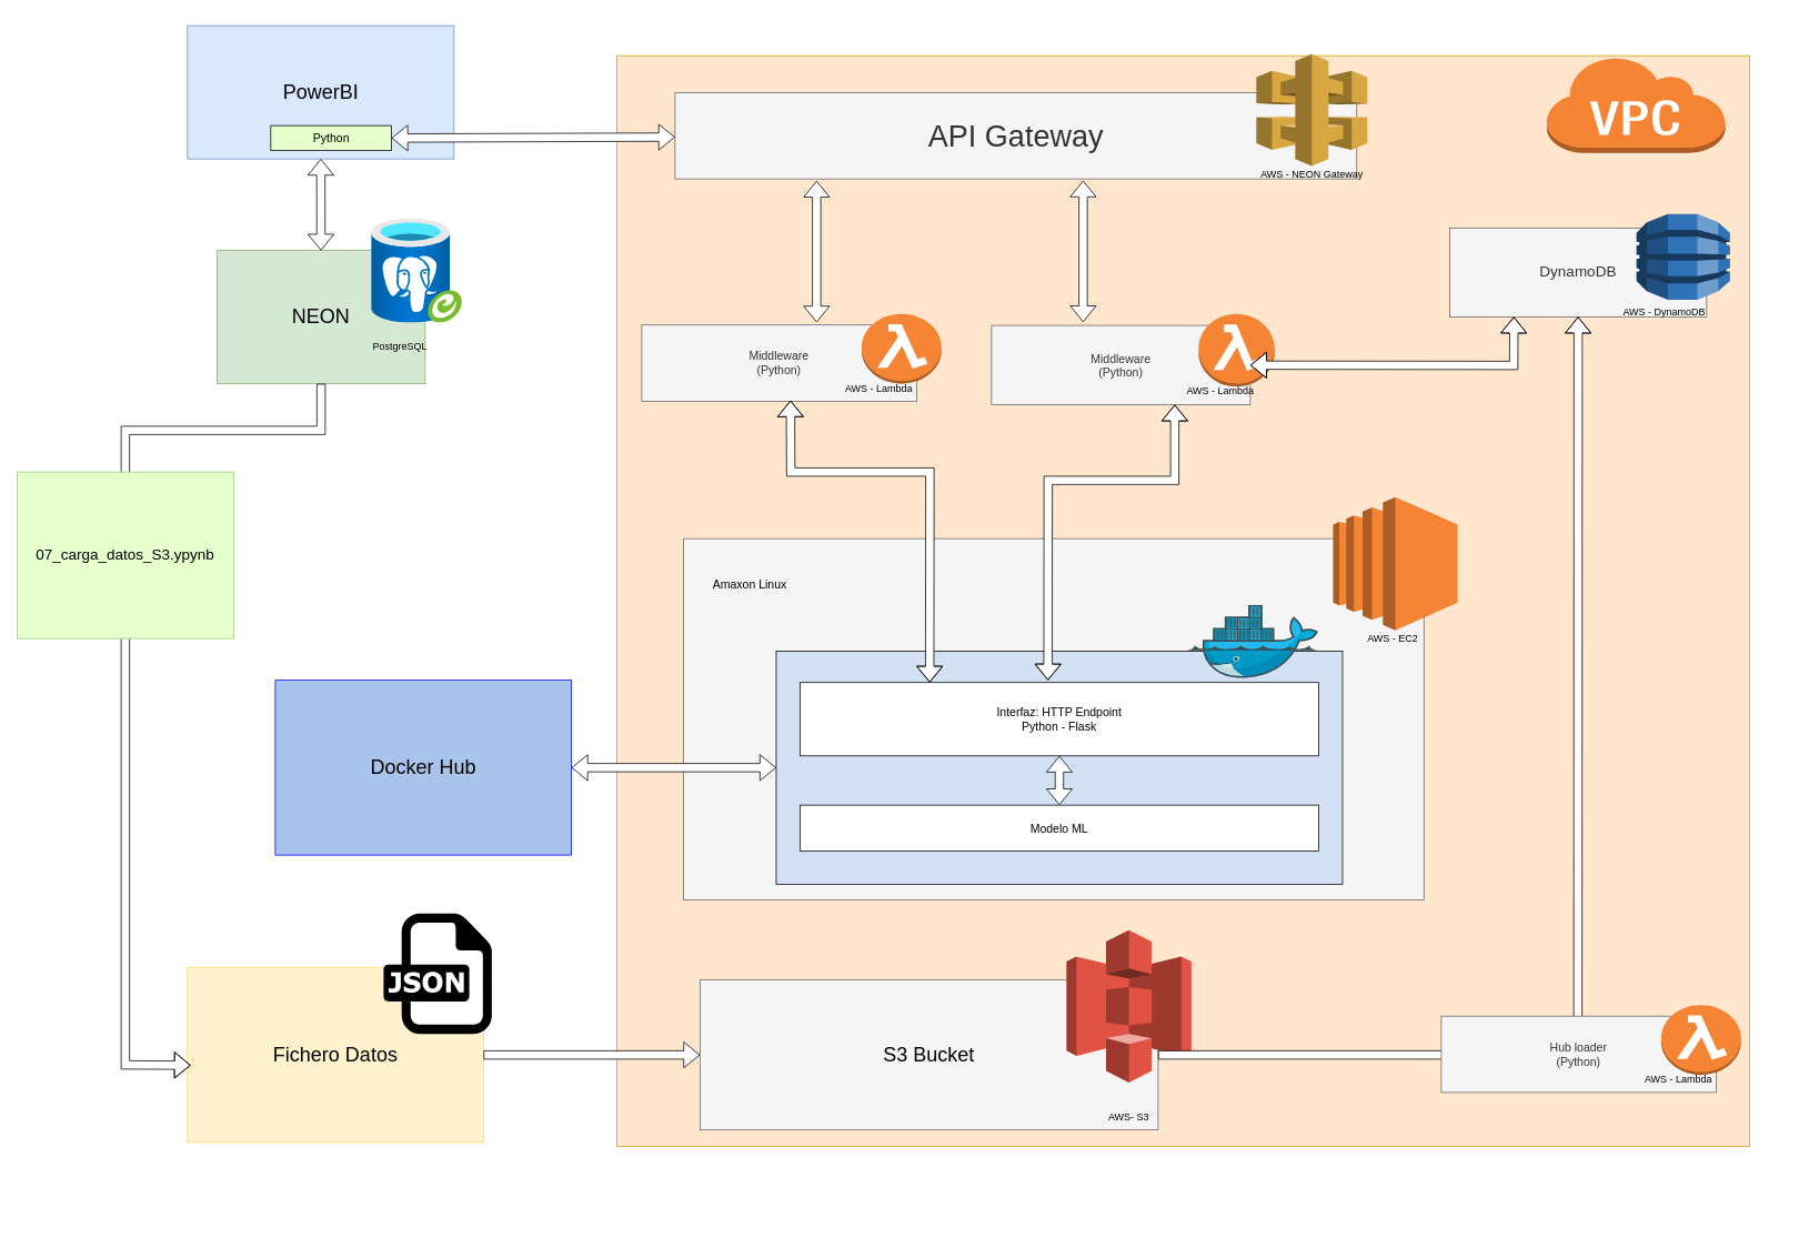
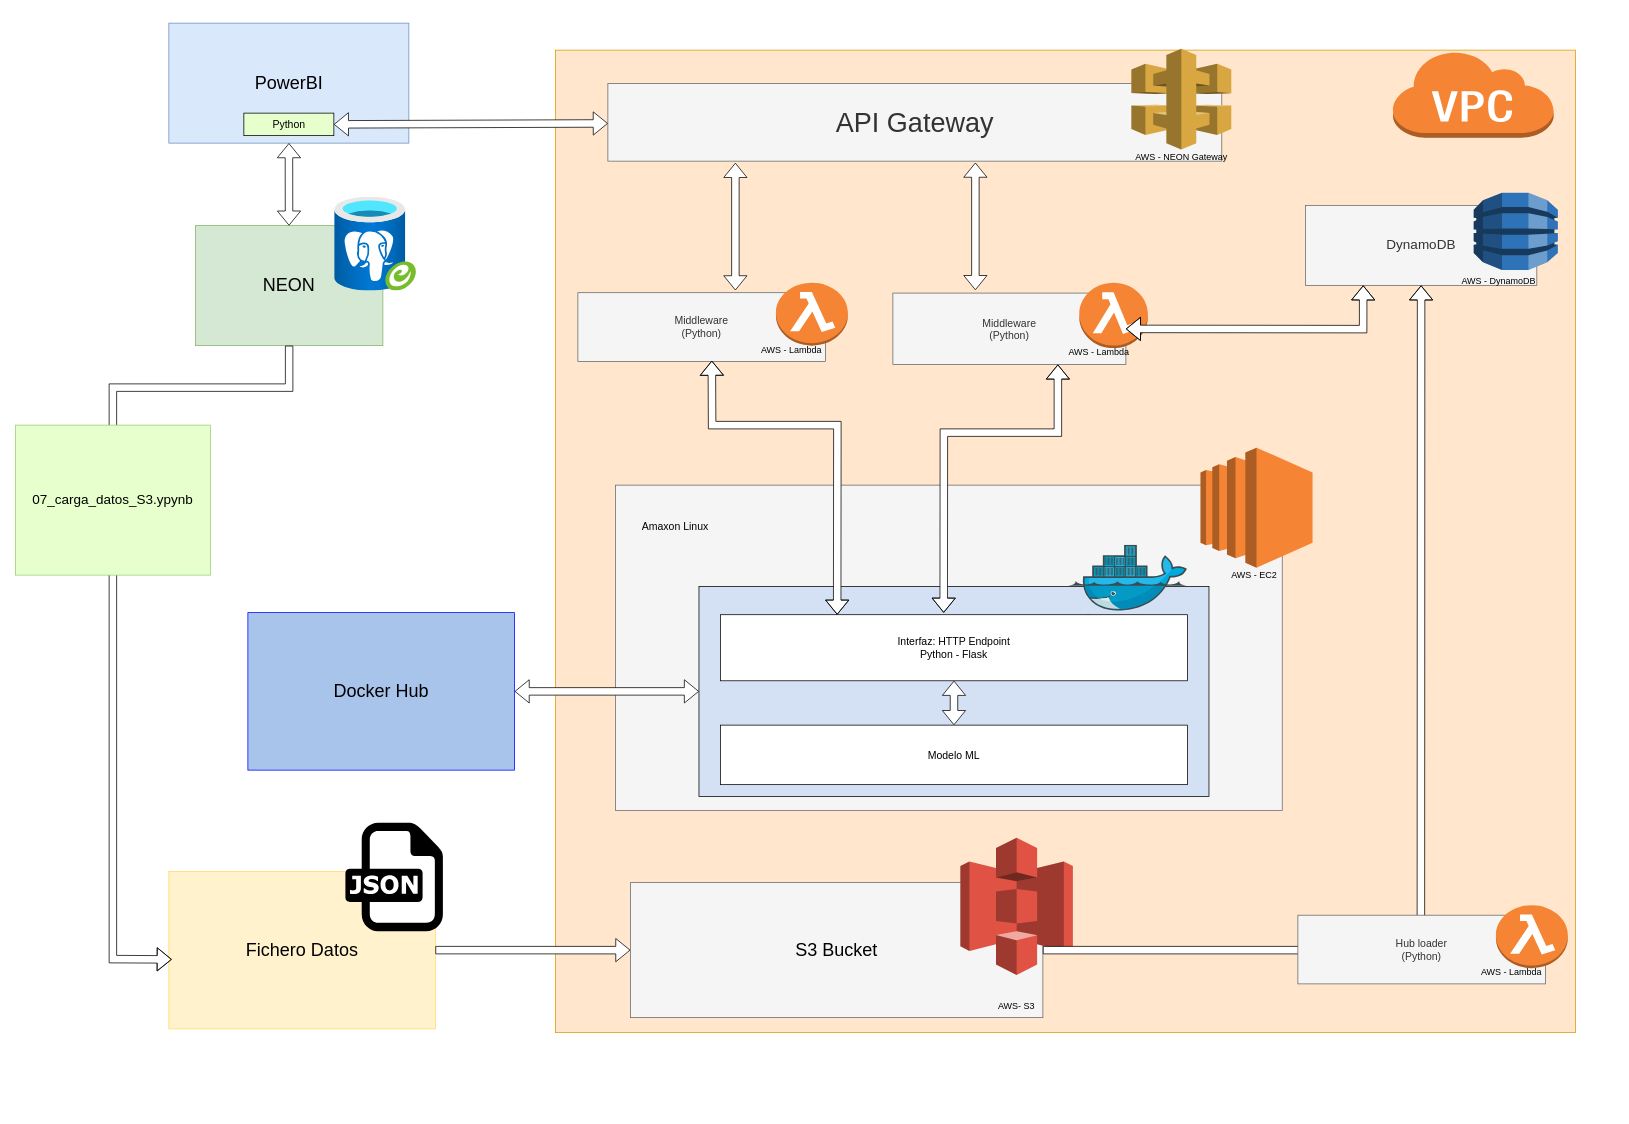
  <mxCell id="0" />
  <mxCell id="1" parent="0" />
  <mxCell id="2" value="&lt;font style=&quot;font-size: 24px;&quot;&gt;Fichero Datos&lt;/font&gt;" style="rounded=0;whiteSpace=wrap;html=1;fillColor=#FFF2CC;strokeColor=#FFD966;" vertex="1" parent="1"><mxGeometry x="224.64" y="1161" width="355.36" height="210" as="geometry" /></mxCell>
  <mxCell id="3" value="" style="group" vertex="1" connectable="0" parent="1"><mxGeometry x="920" y="66" width="1230" height="1410" as="geometry" /></mxCell>
  <mxCell id="4" value="" style="group" vertex="1" connectable="0" parent="3"><mxGeometry x="-200" width="1380" height="1410" as="geometry" /></mxCell>
  <mxCell id="5" value="" style="rounded=0;whiteSpace=wrap;html=1;fillColor=#ffe6cc;strokeColor=#d79b00;" vertex="1" parent="4"><mxGeometry x="20" width="1360" height="1310" as="geometry" /></mxCell>
  <mxCell id="6" value="" style="outlineConnect=0;dashed=0;verticalLabelPosition=bottom;verticalAlign=top;align=center;html=1;shape=mxgraph.aws3.virtual_private_cloud;fillColor=#F58534;gradientColor=none;" vertex="1" parent="4"><mxGeometry x="1134.986" width="216.048" height="116.667" as="geometry" /></mxCell>
  <mxCell id="7" value="" style="group" vertex="1" connectable="0" parent="4"><mxGeometry x="1020.004" y="190.001" width="350" height="124.77" as="geometry" /></mxCell>
  <mxCell id="8" value="&lt;font style=&quot;font-size: 18px;&quot;&gt;DynamoDB&lt;/font&gt;" style="rounded=0;whiteSpace=wrap;html=1;fillColor=#f5f5f5;strokeColor=#666666;fontColor=#333333;" vertex="1" parent="7"><mxGeometry y="16.978" width="308.611" height="106.667" as="geometry" /></mxCell>
  <mxCell id="9" value="" style="outlineConnect=0;dashed=0;verticalLabelPosition=bottom;verticalAlign=top;align=center;html=1;shape=mxgraph.aws3.dynamo_db;fillColor=#2E73B8;gradientColor=none;" vertex="1" parent="7"><mxGeometry x="224.444" width="112.222" height="103.175" as="geometry" /></mxCell>
  <mxCell id="10" value="AWS - DynamoDB" style="text;html=1;align=center;verticalAlign=middle;whiteSpace=wrap;rounded=0;" vertex="1" parent="7"><mxGeometry x="185.64" y="103.17" width="144.36" height="30" as="geometry" /></mxCell>
  <mxCell id="11" value="" style="rounded=0;whiteSpace=wrap;html=1;fillColor=#f5f5f5;strokeColor=#666666;fontColor=#333333;" vertex="1" parent="4"><mxGeometry x="100" y="580" width="889.17" height="433.65" as="geometry" /></mxCell>
  <mxCell id="12" value="" style="outlineConnect=0;dashed=0;verticalLabelPosition=bottom;verticalAlign=top;align=center;html=1;shape=mxgraph.aws3.ec2;fillColor=#F58534;gradientColor=none;" vertex="1" parent="4"><mxGeometry x="880.172" y="529.996" width="149.396" height="160" as="geometry" /></mxCell>
  <mxCell id="13" value="" style="edgeStyle=orthogonalEdgeStyle;rounded=0;orthogonalLoop=1;jettySize=auto;html=1;" edge="1" parent="4" source="35" target="21"><mxGeometry relative="1" as="geometry"><Array as="points"><mxPoint x="400" y="870" /><mxPoint x="400" y="870" /></Array></mxGeometry></mxCell>
  <mxCell id="14" value="" style="edgeStyle=orthogonalEdgeStyle;rounded=0;orthogonalLoop=1;jettySize=auto;html=1;" edge="1" parent="4" source="21" target="35"><mxGeometry relative="1" as="geometry"><Array as="points"><mxPoint x="708.614" y="865.075" /><mxPoint x="708.614" y="865.075" /></Array></mxGeometry></mxCell>
  <mxCell id="15" value="AWS - EC2" style="text;html=1;align=center;verticalAlign=middle;whiteSpace=wrap;rounded=0;" vertex="1" parent="4"><mxGeometry x="907" y="685" width="90" height="30" as="geometry" /></mxCell>
  <mxCell id="16" value="" style="group" vertex="1" connectable="0" parent="4"><mxGeometry x="90" y="28.02" width="818.54" height="134.6" as="geometry" /></mxCell>
  <mxCell id="17" value="&lt;font style=&quot;font-size: 36px;&quot;&gt;API Gateway&lt;/font&gt;" style="rounded=0;whiteSpace=wrap;html=1;fillColor=#f5f5f5;strokeColor=#666666;fontColor=#333333;" vertex="1" parent="16"><mxGeometry y="16.64" width="818.54" height="103.36" as="geometry" /></mxCell>
  <mxCell id="18" value="" style="outlineConnect=0;dashed=0;verticalLabelPosition=bottom;verticalAlign=top;align=center;html=1;shape=mxgraph.aws3.api_gateway;fillColor=#D9A741;gradientColor=none;" vertex="1" parent="16"><mxGeometry x="698.0" y="-30" width="133.23" height="134.6" as="geometry" /></mxCell>
  <mxCell id="19" value="AWS - NEON Gateway" style="text;html=1;align=center;verticalAlign=middle;whiteSpace=wrap;rounded=0;" vertex="1" parent="16"><mxGeometry x="690.61" y="100" width="148" height="30" as="geometry" /></mxCell>
  <mxCell id="20" value="" style="rounded=0;whiteSpace=wrap;html=1;fillColor=#D4E1F5;" vertex="1" parent="4"><mxGeometry x="211.46" y="715" width="680" height="280" as="geometry" /></mxCell>
- <mxCell id="21" value="&lt;font style=&quot;font-size: 14px;&quot;&gt;Modelo ML&lt;/font&gt;" style="rounded=0;whiteSpace=wrap;html=1;" vertex="1" parent="4"><mxGeometry x="240" y="900" width="622.92" height="55" as="geometry" /></mxCell>
+ <mxCell id="21" value="&lt;font style=&quot;font-size: 14px;&quot;&gt;Modelo ML&lt;/font&gt;" style="rounded=0;whiteSpace=wrap;html=1;" vertex="1" parent="4"><mxGeometry x="240" y="900" width="622.92" height="79.36" as="geometry" /></mxCell>
  <mxCell id="22" value="" style="group" vertex="1" connectable="0" parent="4"><mxGeometry x="470" y="310" width="350" height="109.16" as="geometry" /></mxCell>
  <mxCell id="23" value="&lt;font style=&quot;font-size: 14px;&quot;&gt;Middleware&lt;br&gt;(Python)&lt;/font&gt;" style="rounded=0;whiteSpace=wrap;html=1;fillColor=#f5f5f5;fontColor=#333333;strokeColor=#666666;" vertex="1" parent="22"><mxGeometry y="13.948" width="310.676" height="95.209" as="geometry" /></mxCell>
  <mxCell id="24" value="" style="outlineConnect=0;dashed=0;verticalLabelPosition=bottom;verticalAlign=top;align=center;html=1;shape=mxgraph.aws3.lambda_function;fillColor=#F58534;gradientColor=none;" vertex="1" parent="22"><mxGeometry x="248.54" width="91.46" height="87.33" as="geometry" /></mxCell>
  <mxCell id="25" value="AWS - Lambda" style="text;html=1;align=center;verticalAlign=middle;whiteSpace=wrap;rounded=0;" vertex="1" parent="22"><mxGeometry x="220" y="76.13" width="110" height="33.02" as="geometry" /></mxCell>
  <mxCell id="26" value="" style="group" vertex="1" connectable="0" parent="4"><mxGeometry x="50" y="310.01" width="360" height="105" as="geometry" /></mxCell>
  <mxCell id="27" value="&lt;font style=&quot;font-size: 14px;&quot;&gt;Middleware&lt;br&gt;(Python)&lt;/font&gt;" style="rounded=0;whiteSpace=wrap;html=1;fillColor=#f5f5f5;fontColor=#333333;strokeColor=#666666;" vertex="1" parent="26"><mxGeometry y="13.417" width="330.097" height="91.583" as="geometry" /></mxCell>
  <mxCell id="28" value="" style="outlineConnect=0;dashed=0;verticalLabelPosition=bottom;verticalAlign=top;align=center;html=1;shape=mxgraph.aws3.lambda_function;fillColor=#F58534;gradientColor=none;" vertex="1" parent="26"><mxGeometry x="264.08" width="95.92" height="84" as="geometry" /></mxCell>
  <mxCell id="29" value="AWS - Lambda" style="text;html=1;align=center;verticalAlign=middle;whiteSpace=wrap;rounded=0;" vertex="1" parent="26"><mxGeometry x="230" y="75.0" width="110" height="30" as="geometry" /></mxCell>
  <mxCell id="30" value="" style="shape=flexArrow;endArrow=classic;startArrow=classic;html=1;rounded=0;fillColor=#FFFFFF;strokeColor=#000000;" edge="1" parent="4"><mxGeometry width="100" height="100" relative="1" as="geometry"><mxPoint x="260" y="320.32" as="sourcePoint" /><mxPoint x="260" y="150.32" as="targetPoint" /></mxGeometry></mxCell>
  <mxCell id="31" value="" style="shape=flexArrow;endArrow=classic;startArrow=classic;html=1;rounded=0;fillColor=#FFFFFF;strokeColor=#000000;" edge="1" parent="4"><mxGeometry width="100" height="100" relative="1" as="geometry"><mxPoint x="580" y="320" as="sourcePoint" /><mxPoint x="580" y="150" as="targetPoint" /></mxGeometry></mxCell>
  <mxCell id="32" value="" style="shape=flexArrow;endArrow=classic;startArrow=classic;html=1;rounded=0;fillColor=#FFFFFF;strokeColor=#000000;entryX=0.25;entryY=1;entryDx=0;entryDy=0;" edge="1" parent="4" source="23" target="8"><mxGeometry width="100" height="100" relative="1" as="geometry"><mxPoint x="450" y="350" as="sourcePoint" /><mxPoint x="1174" y="310" as="targetPoint" /><Array as="points"><mxPoint x="1097" y="372" /></Array></mxGeometry></mxCell>
  <mxCell id="33" value="&lt;font style=&quot;font-size: 14px;&quot;&gt;Amaxon Linux&lt;/font&gt;" style="text;html=1;align=center;verticalAlign=middle;whiteSpace=wrap;rounded=0;" vertex="1" parent="4"><mxGeometry x="120" y="620" width="120" height="30" as="geometry" /></mxCell>
  <mxCell id="34" value="" style="image;sketch=0;aspect=fixed;html=1;points=[];align=center;fontSize=12;image=img/lib/mscae/Docker.svg;" vertex="1" parent="4"><mxGeometry x="704.37" y="660" width="158.55" height="130" as="geometry" /></mxCell>
  <mxCell id="35" value="&lt;font style=&quot;font-size: 14px;&quot;&gt;Interfaz: HTTP Endpoint&lt;br&gt;Python - Flask&lt;/font&gt;" style="rounded=0;whiteSpace=wrap;html=1;" vertex="1" parent="4"><mxGeometry x="240" y="752.78" width="622.92" height="88.09" as="geometry" /></mxCell>
  <mxCell id="36" value="" style="shape=flexArrow;endArrow=classic;startArrow=classic;html=1;rounded=0;entryX=0.541;entryY=0.99;entryDx=0;entryDy=0;exitX=0.25;exitY=0;exitDx=0;exitDy=0;entryPerimeter=0;fillColor=#FFFFFF;strokeColor=#000000;" edge="1" parent="4" source="35" target="27"><mxGeometry width="100" height="100" relative="1" as="geometry"><mxPoint x="180" y="550" as="sourcePoint" /><mxPoint x="280" y="450" as="targetPoint" /><Array as="points"><mxPoint x="396" y="500" /><mxPoint x="229" y="500" /></Array></mxGeometry></mxCell>
  <mxCell id="37" value="" style="shape=flexArrow;endArrow=classic;startArrow=classic;html=1;rounded=0;entryX=0.541;entryY=0.99;entryDx=0;entryDy=0;exitX=0.478;exitY=-0.03;exitDx=0;exitDy=0;entryPerimeter=0;exitPerimeter=0;fillColor=#FFFFFF;strokeColor=#000000;" edge="1" parent="4" source="35"><mxGeometry width="100" height="100" relative="1" as="geometry"><mxPoint x="857" y="758.16" as="sourcePoint" /><mxPoint x="690" y="419.16" as="targetPoint" /><Array as="points"><mxPoint x="538" y="510" /><mxPoint x="690" y="510" /></Array></mxGeometry></mxCell>
  <mxCell id="38" value="" style="shape=flexArrow;endArrow=classic;startArrow=classic;html=1;rounded=0;entryX=0.5;entryY=1;entryDx=0;entryDy=0;fillColor=#FFFFFF;strokeColor=#000000;" edge="1" parent="4" source="21" target="35"><mxGeometry width="100" height="100" relative="1" as="geometry"><mxPoint x="450" y="560" as="sourcePoint" /><mxPoint x="550" y="460" as="targetPoint" /></mxGeometry></mxCell>
  <mxCell id="39" value="&lt;font style=&quot;font-size: 24px;&quot;&gt;S3 Bucket&lt;/font&gt;" style="rounded=0;whiteSpace=wrap;html=1;fillColor=#F5F5F5;strokeColor=#666666;" vertex="1" parent="4"><mxGeometry x="120" y="1110" width="550" height="180" as="geometry" /></mxCell>
  <mxCell id="40" value="" style="outlineConnect=0;dashed=0;verticalLabelPosition=bottom;verticalAlign=top;align=center;html=1;shape=mxgraph.aws3.s3;fillColor=#E05243;gradientColor=none;" vertex="1" parent="4"><mxGeometry x="560" y="1050" width="150" height="183" as="geometry" /></mxCell>
  <mxCell id="41" value="AWS- S3" style="text;html=1;align=center;verticalAlign=middle;whiteSpace=wrap;rounded=0;" vertex="1" parent="4"><mxGeometry x="605" y="1260" width="60" height="30" as="geometry" /></mxCell>
  <mxCell id="42" value="" style="shape=flexArrow;endArrow=classic;html=1;rounded=0;entryX=0.5;entryY=1;entryDx=0;entryDy=0;fillColor=#FFFFFF;" edge="1" parent="4" source="39" target="8"><mxGeometry width="50" height="50" relative="1" as="geometry"><mxPoint x="670" y="1200" as="sourcePoint" /><mxPoint x="-170" y="1180" as="targetPoint" /><Array as="points"><mxPoint x="1174" y="1200" /></Array></mxGeometry></mxCell>
  <mxCell id="43" value="" style="group" connectable="0" vertex="1" parent="4"><mxGeometry x="1010" y="1140" width="360" height="105" as="geometry" /></mxCell>
  <mxCell id="44" value="&lt;span style=&quot;font-size: 14px;&quot;&gt;Hub loader&lt;br&gt;(Python)&lt;/span&gt;" style="rounded=0;whiteSpace=wrap;html=1;fillColor=#f5f5f5;fontColor=#333333;strokeColor=#666666;" vertex="1" parent="43"><mxGeometry y="13.417" width="330.097" height="91.583" as="geometry" /></mxCell>
  <mxCell id="45" value="" style="outlineConnect=0;dashed=0;verticalLabelPosition=bottom;verticalAlign=top;align=center;html=1;shape=mxgraph.aws3.lambda_function;fillColor=#F58534;gradientColor=none;" vertex="1" parent="43"><mxGeometry x="264.08" width="95.92" height="84" as="geometry" /></mxCell>
  <mxCell id="46" value="AWS - Lambda" style="text;html=1;align=center;verticalAlign=middle;whiteSpace=wrap;rounded=0;" vertex="1" parent="43"><mxGeometry x="230" y="75.0" width="110" height="30" as="geometry" /></mxCell>
  <mxCell id="47" value="" style="group" vertex="1" connectable="0" parent="1"><mxGeometry x="224.64" y="20" width="331" height="170" as="geometry" /></mxCell>
  <mxCell id="48" value="&lt;font style=&quot;font-size: 24px;&quot;&gt;PowerBI&lt;/font&gt;" style="rounded=0;whiteSpace=wrap;html=1;fillColor=#dae8fc;strokeColor=#6c8ebf;" vertex="1" parent="47"><mxGeometry y="10" width="320" height="160" as="geometry" /></mxCell>
  <mxCell id="49" value="" style="image;aspect=fixed;html=1;points=[];align=center;fontSize=12;image=img/lib/azure2/power_platform/PowerBI.svg;" vertex="1" parent="47"><mxGeometry x="250" width="81" height="108" as="geometry" /></mxCell>
- <mxCell id="50" value="&lt;font style=&quot;font-size: 14px;&quot;&gt;Python&lt;/font&gt;" style="rounded=0;whiteSpace=wrap;html=1;fillColor=#E6FFCC;" vertex="1" parent="47"><mxGeometry x="100" y="130" width="145" height="30" as="geometry" /></mxCell>
+ <mxCell id="50" value="&lt;font style=&quot;font-size: 14px;&quot;&gt;Python&lt;/font&gt;" style="rounded=0;whiteSpace=wrap;html=1;fillColor=#E6FFCC;" vertex="1" parent="47"><mxGeometry x="100" y="130" width="120" height="30" as="geometry" /></mxCell>
  <mxCell id="51" value="" style="group" vertex="1" connectable="0" parent="1"><mxGeometry x="260" y="280" width="295.29" height="180" as="geometry" /></mxCell>
  <mxCell id="52" value="&lt;font style=&quot;font-size: 24px;&quot;&gt;NEON&lt;/font&gt;" style="rounded=0;whiteSpace=wrap;html=1;fillColor=#d5e8d4;strokeColor=#82b366;" vertex="1" parent="51"><mxGeometry y="20" width="250" height="160" as="geometry" /></mxCell>
- <mxCell id="53" value="PostgreSQL" style="text;html=1;align=center;verticalAlign=middle;whiteSpace=wrap;rounded=0;" vertex="1" parent="51"><mxGeometry x="190" y="120" width="60" height="30" as="geometry" /></mxCell>
  <mxCell id="54" value="" style="image;aspect=fixed;html=1;points=[];align=center;fontSize=12;image=img/lib/azure2/databases/Azure_Database_PostgreSQL_Server_Group.svg;" vertex="1" parent="51"><mxGeometry x="185" y="-18" width="110.29" height="125" as="geometry" /></mxCell>
  <mxCell id="55" value="" style="shape=flexArrow;endArrow=classic;startArrow=classic;html=1;rounded=0;fillColor=#FFFFFF;" edge="1" parent="1" source="48" target="52"><mxGeometry width="100" height="100" relative="1" as="geometry"><mxPoint x="650" y="360" as="sourcePoint" /><mxPoint x="750" y="260" as="targetPoint" /></mxGeometry></mxCell>
  <mxCell id="56" value="&lt;font style=&quot;font-size: 24px;&quot;&gt;Docker Hub&lt;/font&gt;" style="rounded=0;whiteSpace=wrap;html=1;fillColor=#A9C4EB;strokeColor=#0000FF;" vertex="1" parent="1"><mxGeometry x="330" y="816" width="355.64" height="210" as="geometry" /></mxCell>
  <mxCell id="57" value="" style="shape=flexArrow;endArrow=classic;startArrow=classic;html=1;rounded=0;entryX=0;entryY=0.5;entryDx=0;entryDy=0;exitX=1;exitY=0.5;exitDx=0;exitDy=0;fillColor=#FFFFFF;" edge="1" parent="1" source="56" target="20"><mxGeometry width="100" height="100" relative="1" as="geometry"><mxPoint x="590" y="946" as="sourcePoint" /><mxPoint x="690" y="846" as="targetPoint" /></mxGeometry></mxCell>
  <mxCell id="58" value="" style="shape=image;html=1;verticalAlign=top;verticalLabelPosition=bottom;labelBackgroundColor=#ffffff;imageAspect=0;aspect=fixed;image=https://cdn1.iconfinder.com/data/icons/unicons-line-vol-3/24/docker-128.png" vertex="1" parent="1"><mxGeometry x="530" y="736" width="208" height="208" as="geometry" /></mxCell>
  <mxCell id="59" value="" style="shape=flexArrow;endArrow=classic;startArrow=classic;html=1;rounded=0;fillColor=#FFFFFF;exitX=1;exitY=0.5;exitDx=0;exitDy=0;" edge="1" parent="1" source="50" target="17"><mxGeometry width="100" height="100" relative="1" as="geometry"><mxPoint x="700" y="556" as="sourcePoint" /><mxPoint x="800" y="456" as="targetPoint" /></mxGeometry></mxCell>
  <mxCell id="60" value="" style="dashed=0;outlineConnect=0;html=1;align=center;labelPosition=center;verticalLabelPosition=bottom;verticalAlign=top;shape=mxgraph.weblogos.json" vertex="1" parent="1"><mxGeometry x="460" y="1096" width="130" height="144.8" as="geometry" /></mxCell>
  <mxCell id="61" value="" style="shape=flexArrow;endArrow=classic;html=1;rounded=0;entryX=0.011;entryY=0.559;entryDx=0;entryDy=0;entryPerimeter=0;exitX=0.5;exitY=1;exitDx=0;exitDy=0;fillColor=#FFFFFF;" edge="1" parent="1" source="52" target="2"><mxGeometry width="50" height="50" relative="1" as="geometry"><mxPoint x="250" y="866" as="sourcePoint" /><mxPoint x="300" y="816" as="targetPoint" /><Array as="points"><mxPoint x="385" y="516" /><mxPoint x="150" y="516" /><mxPoint x="150" y="1278" /></Array></mxGeometry></mxCell>
  <mxCell id="62" value="&lt;font style=&quot;font-size: 18px;&quot;&gt;07_carga_datos_S3.ypynb&lt;/font&gt;" style="rounded=0;whiteSpace=wrap;html=1;fillColor=#E6FFCC;strokeColor=#97D077;" vertex="1" parent="1"><mxGeometry x="20" y="566" width="260" height="200" as="geometry" /></mxCell>
  <mxCell id="63" value="" style="shape=flexArrow;endArrow=classic;html=1;rounded=0;entryX=0;entryY=0.5;entryDx=0;entryDy=0;fillColor=#FFFFFF;" edge="1" parent="1" source="2" target="39"><mxGeometry width="50" height="50" relative="1" as="geometry"><mxPoint x="620" y="1476" as="sourcePoint" /><mxPoint x="670" y="1426" as="targetPoint" /></mxGeometry></mxCell>
